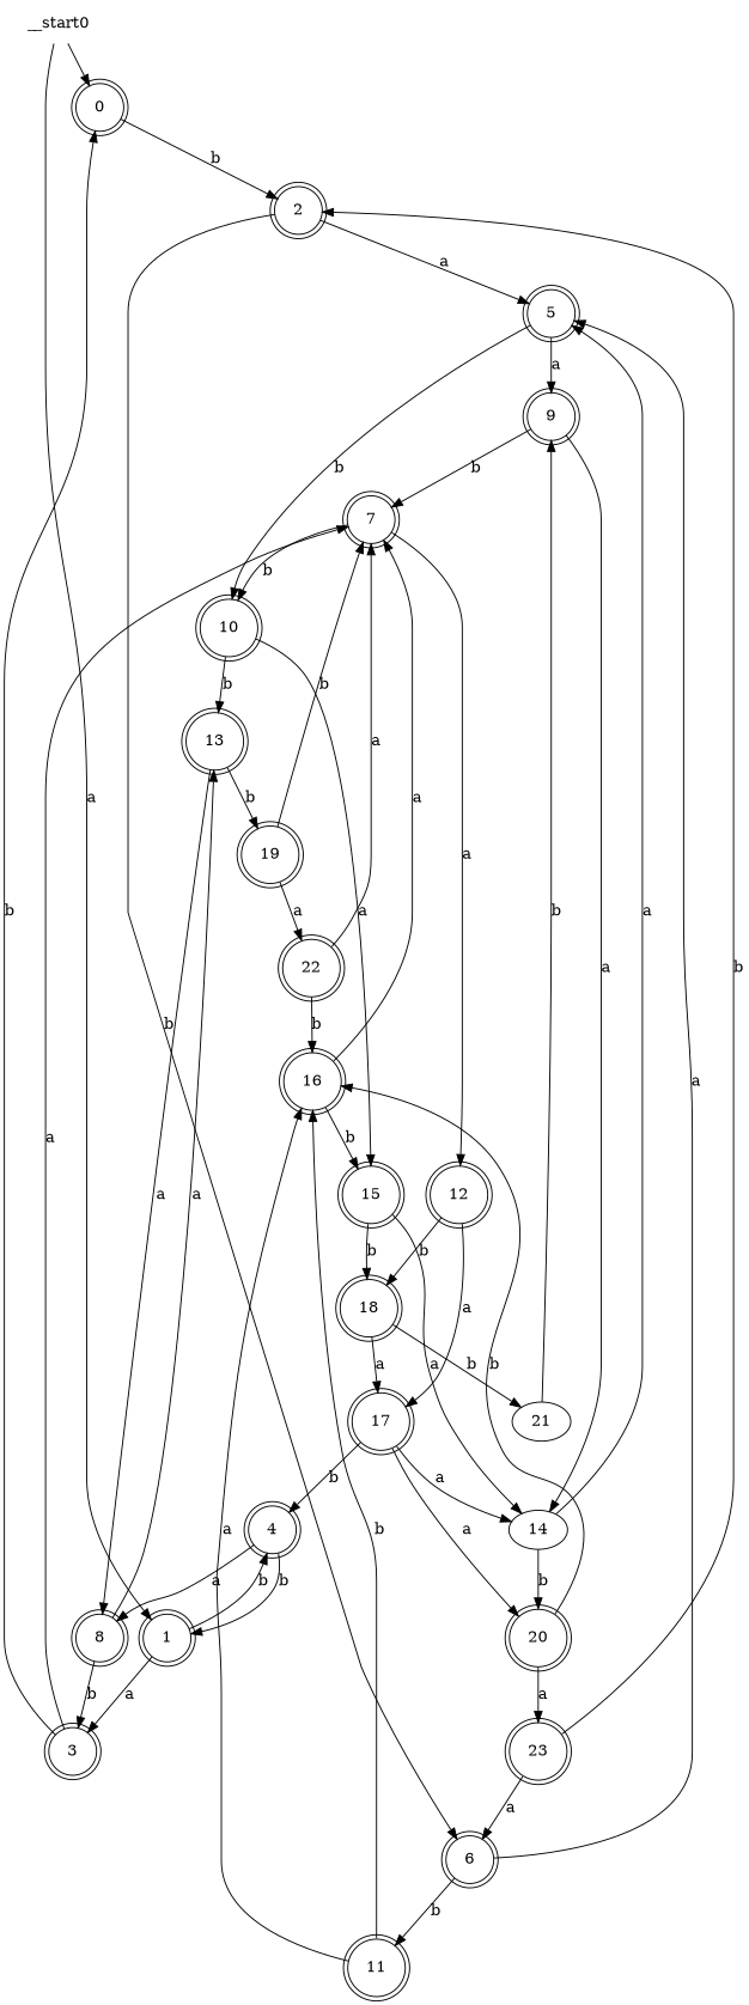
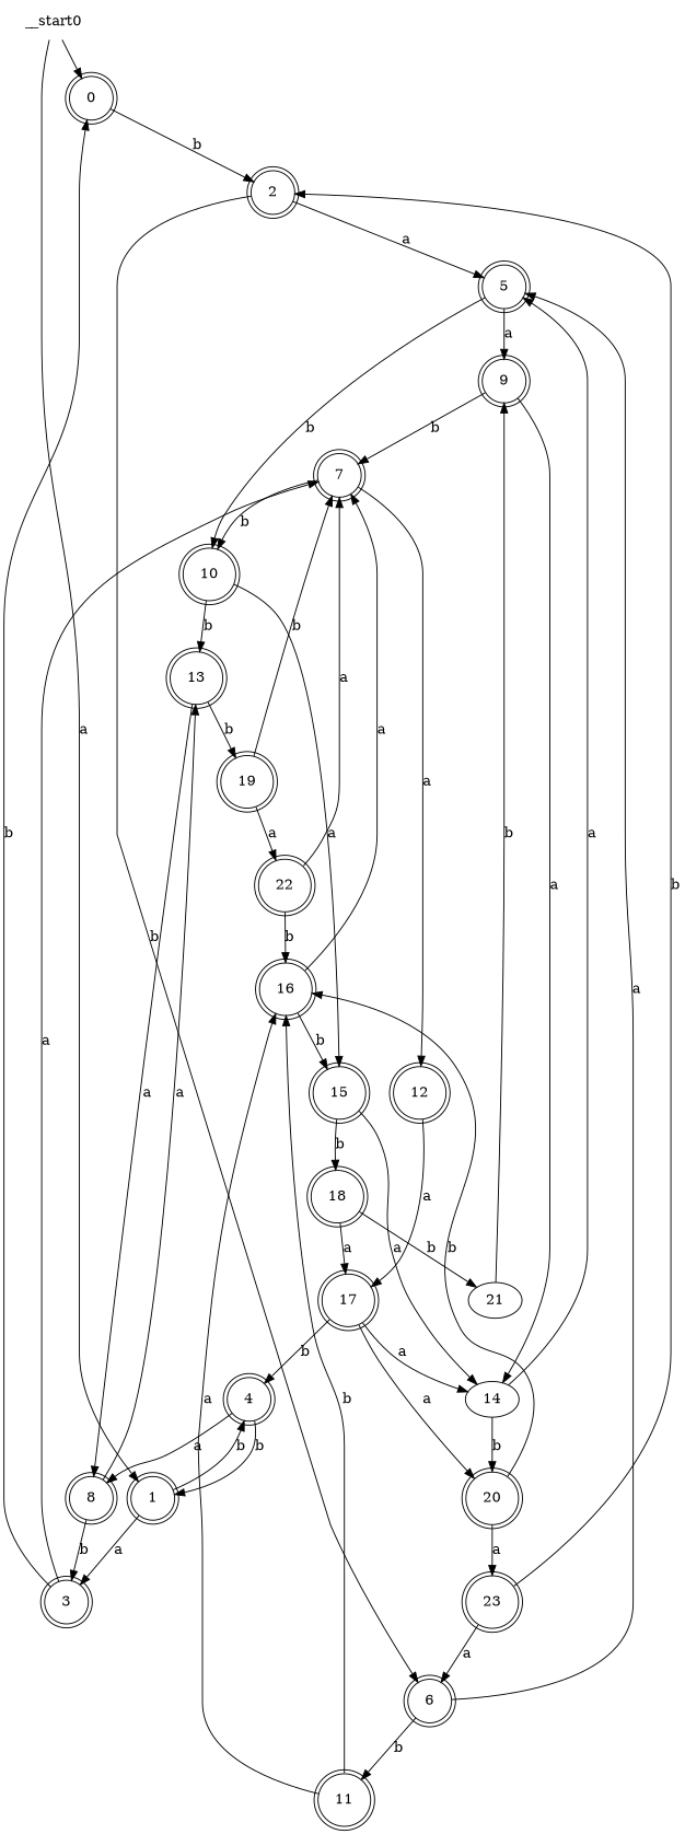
  digraph {
    node [shape=doublecircle]
    __start0 [shape=none]
    0
    1
    2
    3
    4
    5
    6
    7
    8
    9
    10
    11
    12
    13
    14 [shape=""]
    15
    16
    17
    18
    19
    20
    21 [shape=""]
    22
    23
    __start0 -> 0
    __start0 -> 1 [label=a]
    0 -> 2 [label=b]
    1 -> 3 [label=a]
    1 -> 4 [label=b]
    2 -> 5 [label=a]
    2 -> 6 [label=b]
    3 -> 0 [label=b]
    3 -> 7 [label=a]
    4 -> 1 [label=b]
    4 -> 8 [label=a]
    5 -> 9 [label=a]
    5 -> 10 [label=b]
    6 -> 5 [label=a]
    6 -> 11 [label=b]
    7 -> 10 [label=b]
    7 -> 12 [label=a]
    8 -> 3 [label=b]
    8 -> 13 [label=a]
    9 -> 7 [label=b]
    9 -> 14 [label=a]
    10 -> 13 [label=b]
    10 -> 15 [label=a]
    11 -> 16 [label=a]
    11 -> 16 [label=b]
    12 -> 17 [label=a]
-   12 -> 18 [label=b]
    13 -> 8 [label=a]
    13 -> 19 [label=b]
    14 -> 5 [label=a]
    14 -> 20 [label=b]
    15 -> 14 [label=a]
    15 -> 18 [label=b]
    16 -> 7 [label=a]
    16 -> 15 [label=b]
    17 -> 4 [label=b]
    17 -> 14 [label=a]
    17 -> 20 [label=a]
    18 -> 17 [label=a]
    18 -> 21 [label=b]
    19 -> 7 [label=b]
    19 -> 22 [label=a]
    20 -> 16 [label=b]
    20 -> 23 [label=a]
    21 -> 9 [label=b]
    22 -> 7 [label=a]
    22 -> 16 [label=b]
    23 -> 2 [label=b]
    23 -> 6 [label=a]
  }
